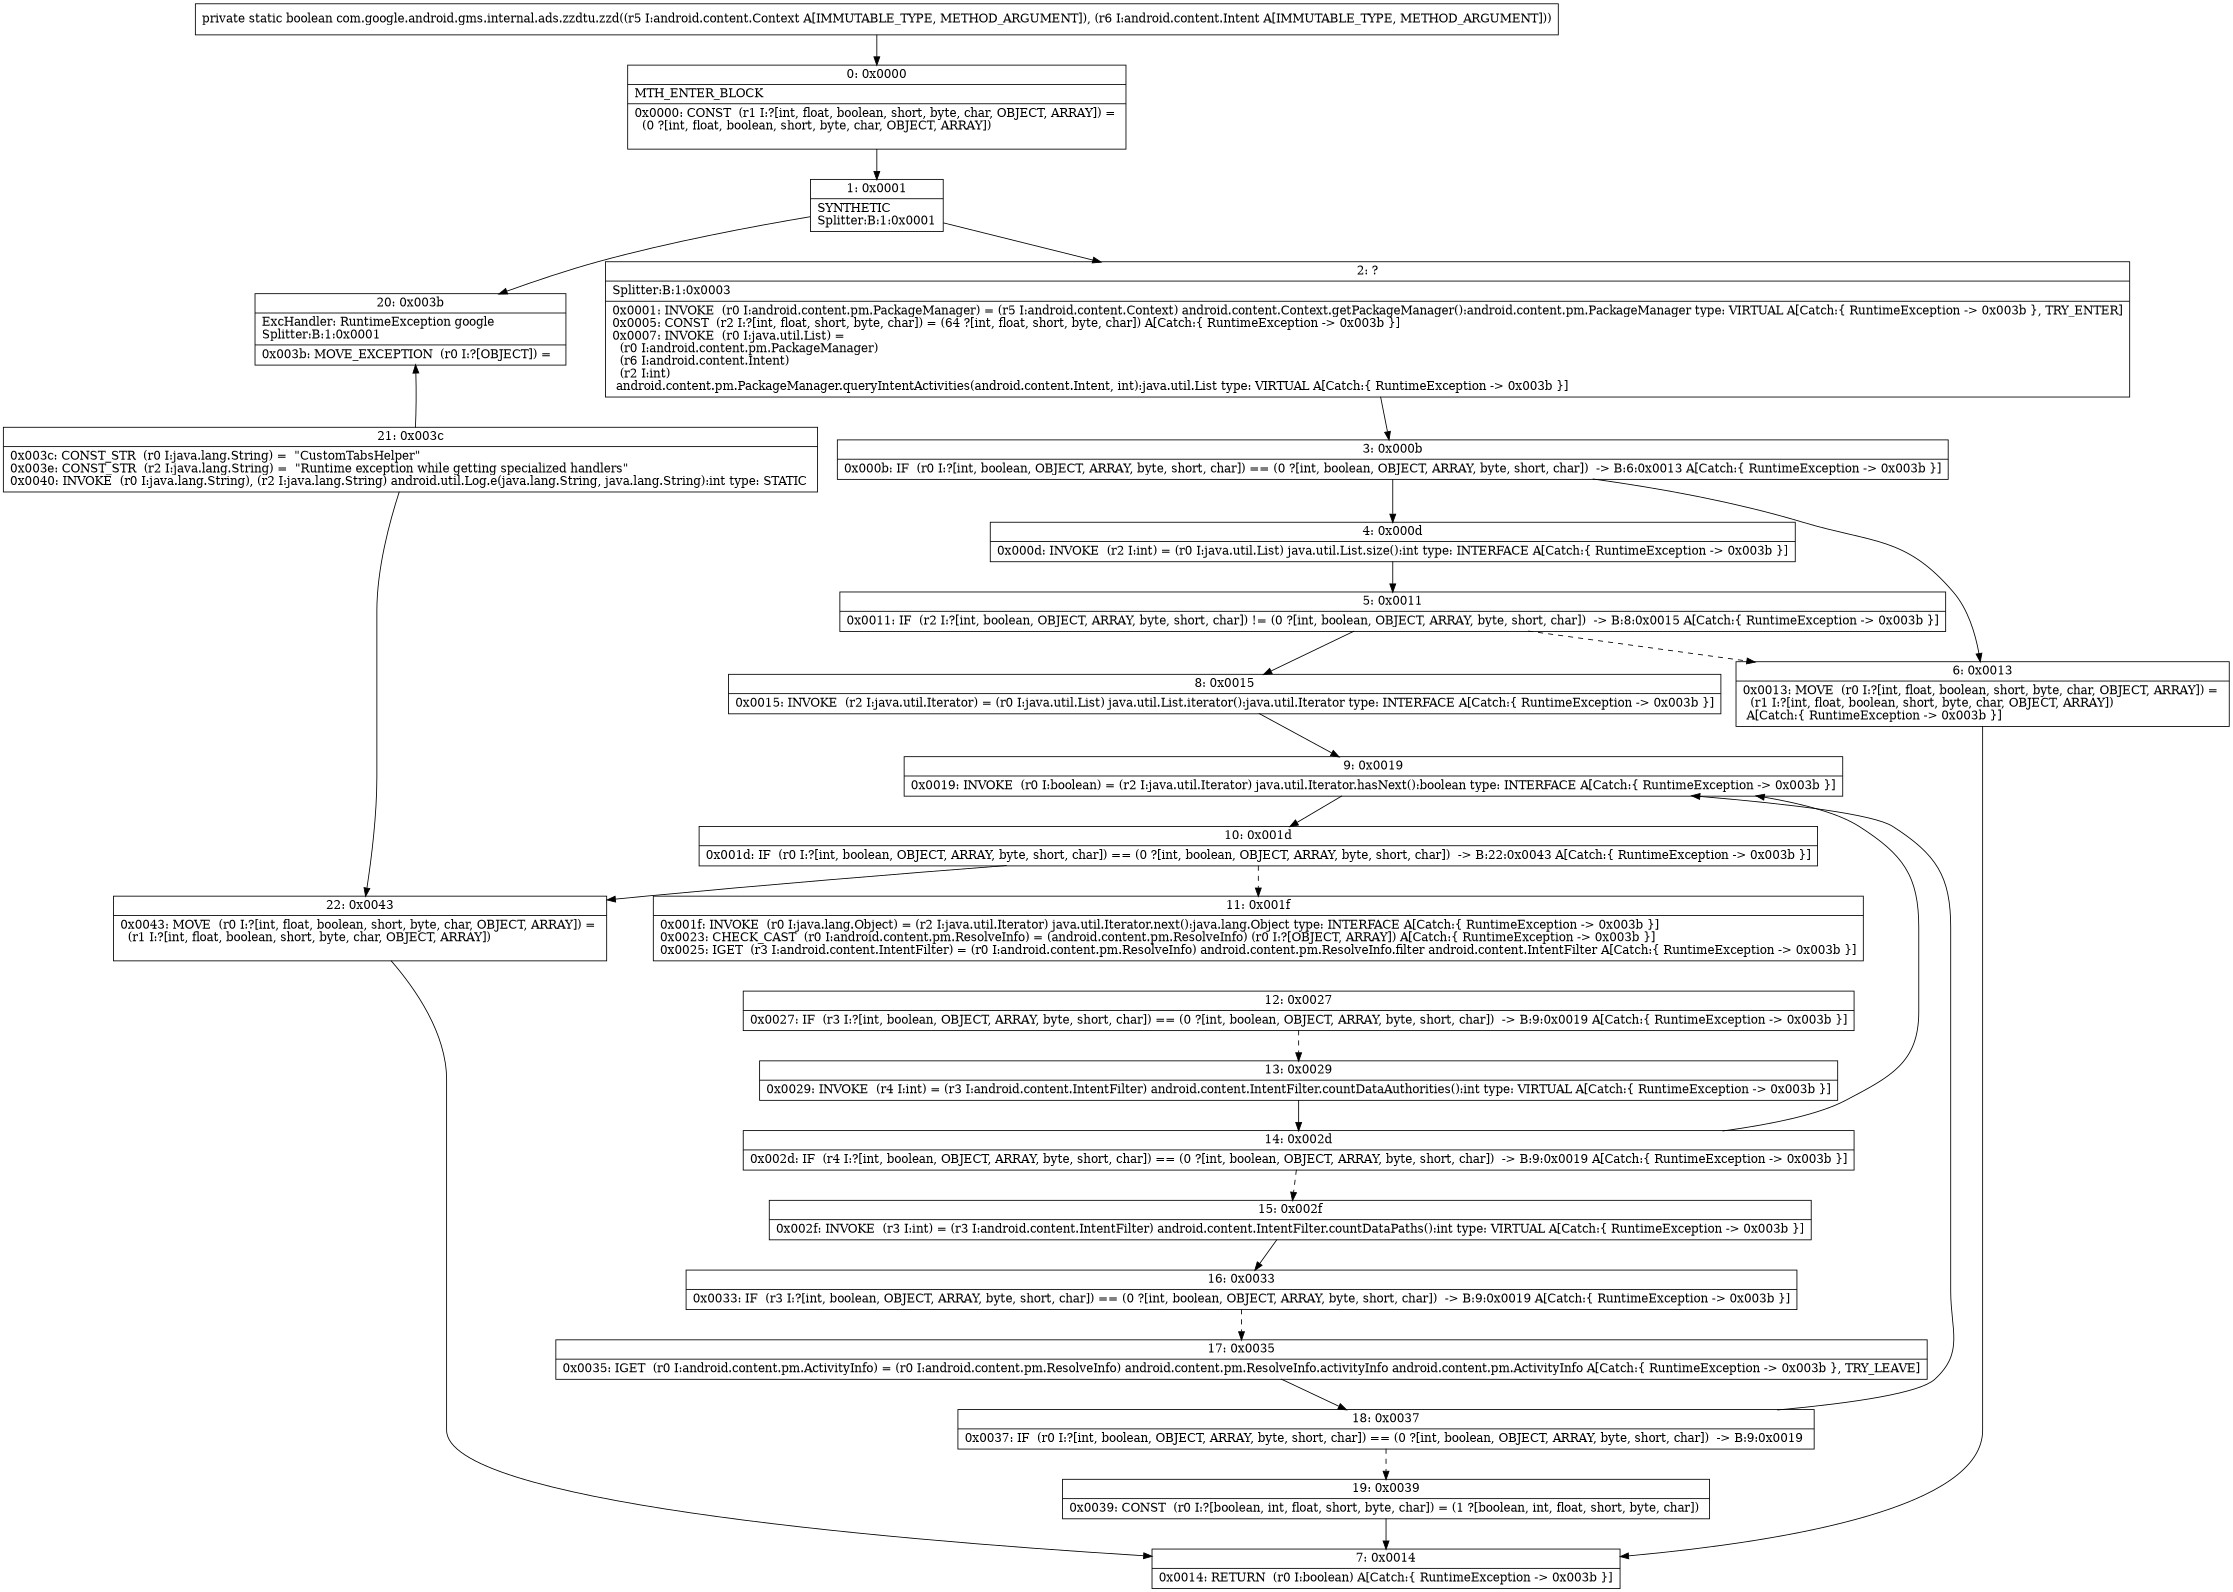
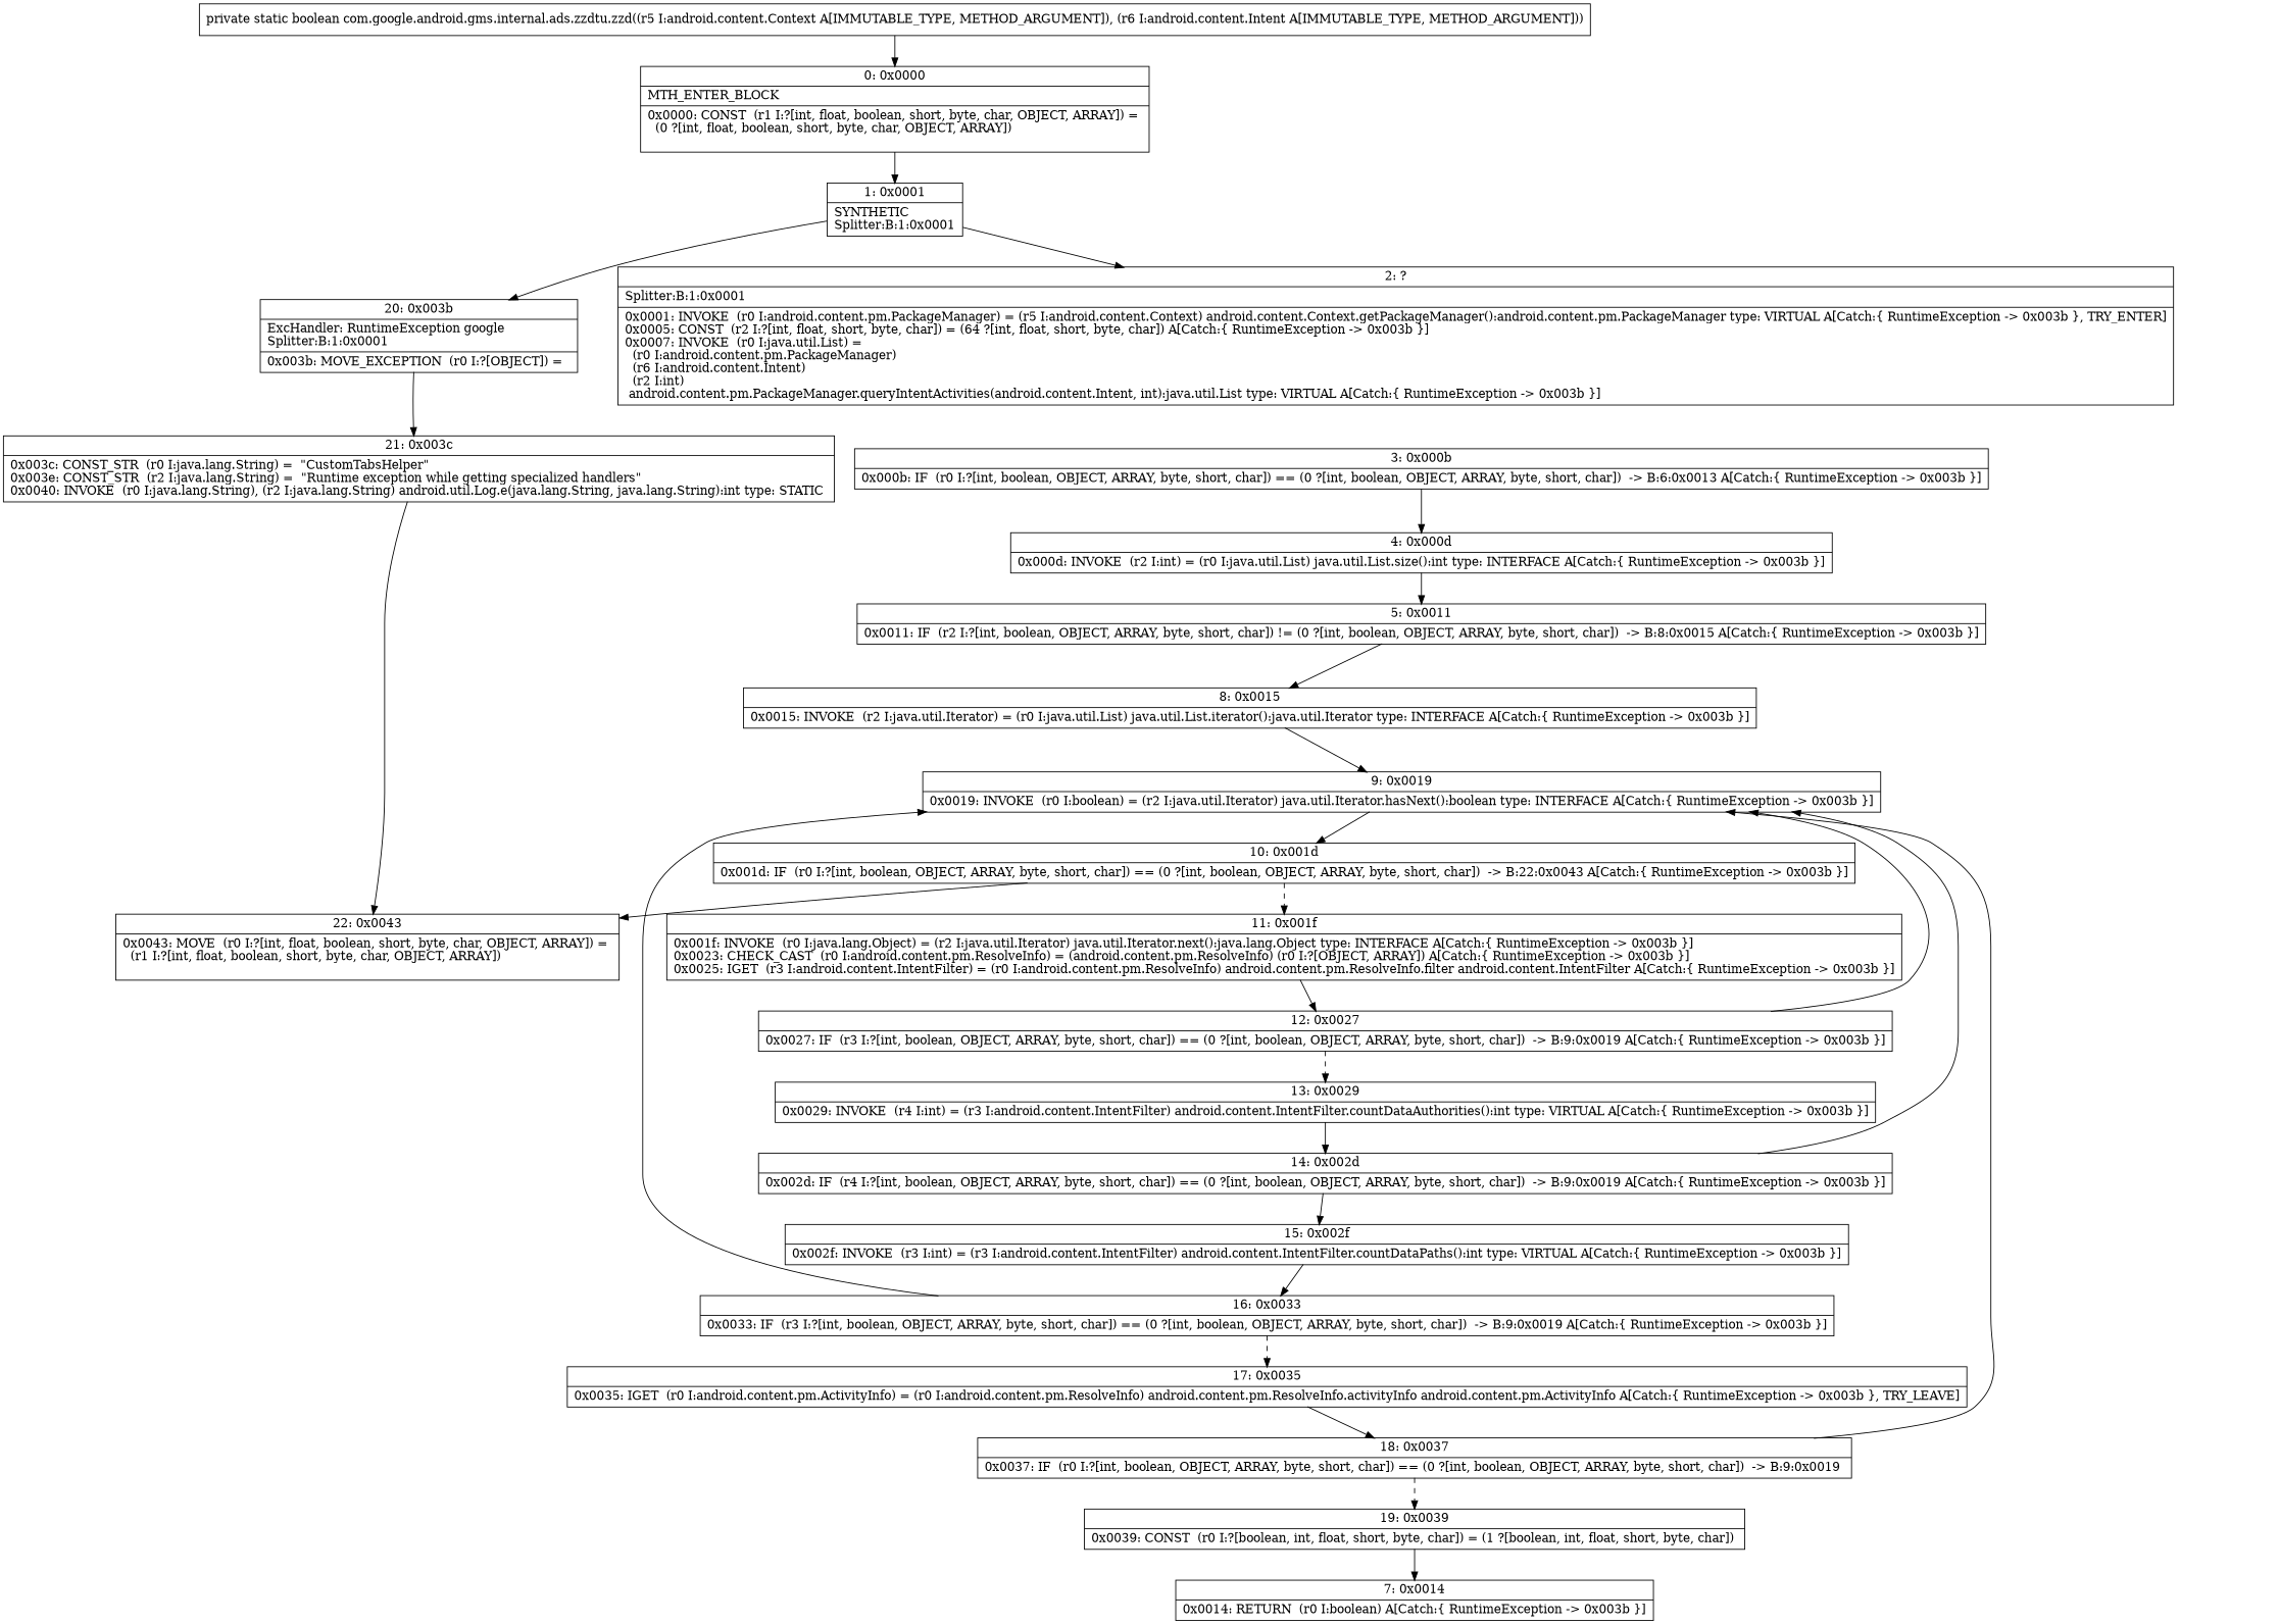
  digraph {
    node [shape=record]
    n1 [label="{0\:\ 0x0000|MTH_ENTER_BLOCK\l|0x0000: CONST  (r1 I:?[int, float, boolean, short, byte, char, OBJECT, ARRAY]) = \l  (0 ?[int, float, boolean, short, byte, char, OBJECT, ARRAY])\l \l}"]
    n2 [label="{1\:\ 0x0001|SYNTHETIC\lSplitter:B:1:0x0001\l}"]
-   n3 [label="{2\:\ ?|Splitter:B:1:0x0003\l|0x0001: INVOKE  (r0 I:android.content.pm.PackageManager) = (r5 I:android.content.Context) android.content.Context.getPackageManager():android.content.pm.PackageManager type: VIRTUAL A[Catch:\{ RuntimeException \-\> 0x003b \}, TRY_ENTER]\l0x0005: CONST  (r2 I:?[int, float, short, byte, char]) = (64 ?[int, float, short, byte, char]) A[Catch:\{ RuntimeException \-\> 0x003b \}]\l0x0007: INVOKE  (r0 I:java.util.List) = \l  (r0 I:android.content.pm.PackageManager)\l  (r6 I:android.content.Intent)\l  (r2 I:int)\l android.content.pm.PackageManager.queryIntentActivities(android.content.Intent, int):java.util.List type: VIRTUAL A[Catch:\{ RuntimeException \-\> 0x003b \}]\l}"]
+   n3 [label="{2\:\ ?|Splitter:B:1:0x0001\l|0x0001: INVOKE  (r0 I:android.content.pm.PackageManager) = (r5 I:android.content.Context) android.content.Context.getPackageManager():android.content.pm.PackageManager type: VIRTUAL A[Catch:\{ RuntimeException \-\> 0x003b \}, TRY_ENTER]\l0x0005: CONST  (r2 I:?[int, float, short, byte, char]) = (64 ?[int, float, short, byte, char]) A[Catch:\{ RuntimeException \-\> 0x003b \}]\l0x0007: INVOKE  (r0 I:java.util.List) = \l  (r0 I:android.content.pm.PackageManager)\l  (r6 I:android.content.Intent)\l  (r2 I:int)\l android.content.pm.PackageManager.queryIntentActivities(android.content.Intent, int):java.util.List type: VIRTUAL A[Catch:\{ RuntimeException \-\> 0x003b \}]\l}"]
    n4 [label="{20\:\ 0x003b|ExcHandler: RuntimeException google\lSplitter:B:1:0x0001\l|0x003b: MOVE_EXCEPTION  (r0 I:?[OBJECT]) =  \l}"]
    n5 [label="{3\:\ 0x000b|0x000b: IF  (r0 I:?[int, boolean, OBJECT, ARRAY, byte, short, char]) == (0 ?[int, boolean, OBJECT, ARRAY, byte, short, char])  \-\> B:6:0x0013 A[Catch:\{ RuntimeException \-\> 0x003b \}]\l}"]
    n6 [label="{21\:\ 0x003c|0x003c: CONST_STR  (r0 I:java.lang.String) =  \"CustomTabsHelper\" \l0x003e: CONST_STR  (r2 I:java.lang.String) =  \"Runtime exception while getting specialized handlers\" \l0x0040: INVOKE  (r0 I:java.lang.String), (r2 I:java.lang.String) android.util.Log.e(java.lang.String, java.lang.String):int type: STATIC \l}"]
    n7 [label="{4\:\ 0x000d|0x000d: INVOKE  (r2 I:int) = (r0 I:java.util.List) java.util.List.size():int type: INTERFACE A[Catch:\{ RuntimeException \-\> 0x003b \}]\l}"]
-   n8 [label="{6\:\ 0x0013|0x0013: MOVE  (r0 I:?[int, float, boolean, short, byte, char, OBJECT, ARRAY]) = \l  (r1 I:?[int, float, boolean, short, byte, char, OBJECT, ARRAY])\l A[Catch:\{ RuntimeException \-\> 0x003b \}]\l}"]
    n9 [label="{5\:\ 0x0011|0x0011: IF  (r2 I:?[int, boolean, OBJECT, ARRAY, byte, short, char]) != (0 ?[int, boolean, OBJECT, ARRAY, byte, short, char])  \-\> B:8:0x0015 A[Catch:\{ RuntimeException \-\> 0x003b \}]\l}"]
    n10 [label="{7\:\ 0x0014|0x0014: RETURN  (r0 I:boolean) A[Catch:\{ RuntimeException \-\> 0x003b \}]\l}"]
    n11 [label="{8\:\ 0x0015|0x0015: INVOKE  (r2 I:java.util.Iterator) = (r0 I:java.util.List) java.util.List.iterator():java.util.Iterator type: INTERFACE A[Catch:\{ RuntimeException \-\> 0x003b \}]\l}"]
    n12 [label="{9\:\ 0x0019|0x0019: INVOKE  (r0 I:boolean) = (r2 I:java.util.Iterator) java.util.Iterator.hasNext():boolean type: INTERFACE A[Catch:\{ RuntimeException \-\> 0x003b \}]\l}"]
    n13 [label="{10\:\ 0x001d|0x001d: IF  (r0 I:?[int, boolean, OBJECT, ARRAY, byte, short, char]) == (0 ?[int, boolean, OBJECT, ARRAY, byte, short, char])  \-\> B:22:0x0043 A[Catch:\{ RuntimeException \-\> 0x003b \}]\l}"]
    n14 [label="{11\:\ 0x001f|0x001f: INVOKE  (r0 I:java.lang.Object) = (r2 I:java.util.Iterator) java.util.Iterator.next():java.lang.Object type: INTERFACE A[Catch:\{ RuntimeException \-\> 0x003b \}]\l0x0023: CHECK_CAST  (r0 I:android.content.pm.ResolveInfo) = (android.content.pm.ResolveInfo) (r0 I:?[OBJECT, ARRAY]) A[Catch:\{ RuntimeException \-\> 0x003b \}]\l0x0025: IGET  (r3 I:android.content.IntentFilter) = (r0 I:android.content.pm.ResolveInfo) android.content.pm.ResolveInfo.filter android.content.IntentFilter A[Catch:\{ RuntimeException \-\> 0x003b \}]\l}"]
    n15 [label="{22\:\ 0x0043|0x0043: MOVE  (r0 I:?[int, float, boolean, short, byte, char, OBJECT, ARRAY]) = \l  (r1 I:?[int, float, boolean, short, byte, char, OBJECT, ARRAY])\l \l}"]
    n16 [label="{12\:\ 0x0027|0x0027: IF  (r3 I:?[int, boolean, OBJECT, ARRAY, byte, short, char]) == (0 ?[int, boolean, OBJECT, ARRAY, byte, short, char])  \-\> B:9:0x0019 A[Catch:\{ RuntimeException \-\> 0x003b \}]\l}"]
    n17 [label="{13\:\ 0x0029|0x0029: INVOKE  (r4 I:int) = (r3 I:android.content.IntentFilter) android.content.IntentFilter.countDataAuthorities():int type: VIRTUAL A[Catch:\{ RuntimeException \-\> 0x003b \}]\l}"]
    n18 [label="{14\:\ 0x002d|0x002d: IF  (r4 I:?[int, boolean, OBJECT, ARRAY, byte, short, char]) == (0 ?[int, boolean, OBJECT, ARRAY, byte, short, char])  \-\> B:9:0x0019 A[Catch:\{ RuntimeException \-\> 0x003b \}]\l}"]
    n19 [label="{15\:\ 0x002f|0x002f: INVOKE  (r3 I:int) = (r3 I:android.content.IntentFilter) android.content.IntentFilter.countDataPaths():int type: VIRTUAL A[Catch:\{ RuntimeException \-\> 0x003b \}]\l}"]
    n20 [label="{16\:\ 0x0033|0x0033: IF  (r3 I:?[int, boolean, OBJECT, ARRAY, byte, short, char]) == (0 ?[int, boolean, OBJECT, ARRAY, byte, short, char])  \-\> B:9:0x0019 A[Catch:\{ RuntimeException \-\> 0x003b \}]\l}"]
    n21 [label="{17\:\ 0x0035|0x0035: IGET  (r0 I:android.content.pm.ActivityInfo) = (r0 I:android.content.pm.ResolveInfo) android.content.pm.ResolveInfo.activityInfo android.content.pm.ActivityInfo A[Catch:\{ RuntimeException \-\> 0x003b \}, TRY_LEAVE]\l}"]
    n22 [label="{18\:\ 0x0037|0x0037: IF  (r0 I:?[int, boolean, OBJECT, ARRAY, byte, short, char]) == (0 ?[int, boolean, OBJECT, ARRAY, byte, short, char])  \-\> B:9:0x0019 \l}"]
    n23 [label="{19\:\ 0x0039|0x0039: CONST  (r0 I:?[boolean, int, float, short, byte, char]) = (1 ?[boolean, int, float, short, byte, char]) \l}"]
    n24 [label="{private static boolean com.google.android.gms.internal.ads.zzdtu.zzd((r5 I:android.content.Context A[IMMUTABLE_TYPE, METHOD_ARGUMENT]), (r6 I:android.content.Intent A[IMMUTABLE_TYPE, METHOD_ARGUMENT])) }"]
    n1 -> n2
    n2 -> n3
    n2 -> n4
-   n3 -> n5
-   n6 -> n4
+   n4 -> n6
    n5 -> n7 [style=solid]
-   n5 -> n8
    n6 -> n15
    n7 -> n9
-   n8 -> n10
-   n9 -> n8 [style=dashed]
    n9 -> n11
    n11 -> n12
    n12 -> n13
    n13 -> n14 [style=dashed]
    n13 -> n15
-   n15 -> n10
+   n14 -> n16
+   n16 -> n12
    n16 -> n17 [style=dashed]
    n17 -> n18
    n18 -> n12
-   n18 -> n19 [style=dashed]
+   n18 -> n19 [style=solid]
    n19 -> n20
+   n20 -> n12
    n20 -> n21 [style=dashed]
    n21 -> n22
    n22 -> n12
    n22 -> n23 [style=dashed]
    n23 -> n10
    n24 -> n1
  }
